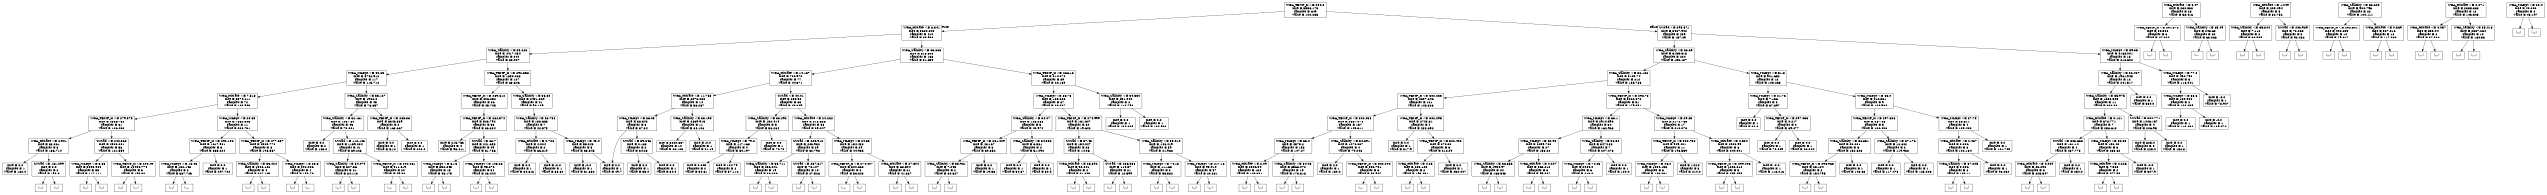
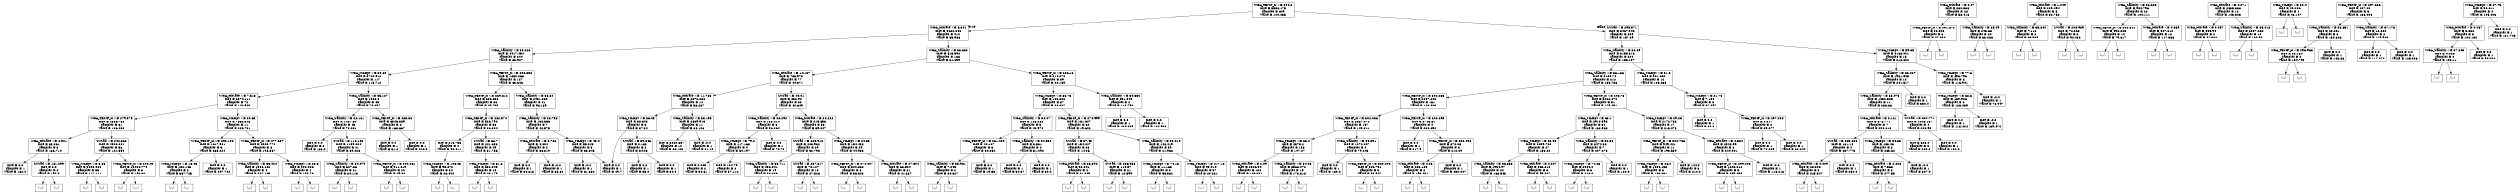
  digraph {
    node [shape=box]
    n1 [label="WOA_TEMP_K <= 294.2\nmse = 5556.175\nsamples = 649\nvalue = 100.235"]
    n2 [label="WOA_Nitrate <= 8.341\nmse = 3680.848\nsamples = 410\nvalue = 65.966"]
    n3 [label="SWrad <= 295.571\nmse = 3467.942\nsamples = 239\nvalue = 157.29"]
    n4 [label="WOA_Salinity <= 35.226\nmse = 4417.454\nsamples = 244\nvalue = 88.927"]
    n5 [label="WOA_Salinity <= 33.863\nmse = 615.592\nsamples = 166\nvalue = 31.659"]
    n6 [label="WOA_Salinity <= 36.69\nmse = 3155.318\nsamples = 224\nvalue = 153.137"]
    n7 [label="WOA_MLDpt <= 59.35\nmse = 4168.001\nsamples = 15\nvalue = 216.602"]
    n8 [label="WOA_MLDpt <= 30.65\nmse = 5742.912\nsamples = 117\nvalue = 115.712"]
    n9 [label="WOA_TEMP_K <= 292.358\nmse = 1850.068\nsamples = 127\nvalue = 63.646"]
    n10 [label="WOA_Nitrate <= 14.137\nmse = 736.973\nsamples = 77\nvalue = 44.371"]
    n11 [label="WOA_TEMP_K <= 286.16\nmse = 314.278\nsamples = 89\nvalue = 22.169"]
    n12 [label="WOA_Nitrate <= 7.518\nmse = 6574.111\nsamples = 72\nvalue = 142.943"]
    n13 [label="WOA_Salinity <= 35.127\nmse = 1962.0\nsamples = 45\nvalue = 76.657"]
    n14 [label="WOA_TEMP_K <= 289.812\nmse = 606.252\nsamples = 86\nvalue = 45.705"]
    n15 [label="WOA_Salinity <= 36.64\nmse = 2431.869\nsamples = 41\nvalue = 98.189"]
    n16 [label="WOA_TEMP_K <= 279.575\nmse = 4536.752\nsamples = 61\nvalue = 126.463"]
    n17 [label="WOA_MLDpt <= 20.65\nmse = 7662.343\nsamples = 11\nvalue = 238.731"]
    n18 [label="WOA_Salinity <= 32.161\nmse = 1457.89\nsamples = 43\nvalue = 73.081"]
    n19 [label="WOA_TEMP_K <= 285.36\nmse = 6346.889\nsamples = 2\nvalue = 163.667"]
    n20 [label="WOA_Nitrate <= 2.901\nmse = 33.061\nsamples = 3\nvalue = 186.714"]
    n21 [label="SWrad <= 242.362\nmse = 4583.801\nsamples = 58\nvalue = 121.559"]
    n22 [label="WOA_TEMP_K <= 292.192\nmse = 1617.981\nsamples = 3\nvalue = 365.224"]
    n23 [label="WOA_TEMP_K <= 277.637\nmse = 2565.772\nsamples = 8\nvalue = 196.567"]
    n24 [label="mse = 0.0\nsamples = 1\nvalue = 182.0"]
    n25 [label="SWrad <= 161.299\nmse = 8.0\nsamples = 2\nvalue = 193.0"]
    n26 [label="WOA_MLDpt <= 5.85\nmse = 3693.908\nsamples = 55\nvalue = 117.111"]
    n27 [label="WOA_TEMP_K <= 292.49\nmse = 13486.774\nsamples = 3\nvalue = 193.62"]
    n28 [label="(...)"]
    n29 [label="(...)"]
    n30 [label="(...)"]
    n31 [label="(...)"]
    n32 [label="(...)"]
    n33 [label="(...)"]
    n34 [label="WOA_MLDpt <= 16.45\nmse = 132.146\nsamples = 2\nvalue = 387.725"]
    n35 [label="mse = 0.0\nsamples = 1\nvalue = 297.722"]
    n36 [label="WOA_Salinity <= 33.424\nmse = 1506.122\nsamples = 4\nvalue = 227.143"]
    n37 [label="WOA_MLDpt <= 28.8\nmse = 908.006\nsamples = 4\nvalue = 153.76"]
    n38 [label="(...)"]
    n39 [label="(...)"]
    n40 [label="(...)"]
    n41 [label="(...)"]
    n42 [label="(...)"]
    n43 [label="(...)"]
    n44 [label="mse = 0.0\nsamples = 2\nvalue = 163.0"]
    n45 [label="SWrad <= 118.103\nmse = 1159.004\nsamples = 41\nvalue = 69.228"]
    n46 [label="mse = 0.0\nsamples = 1\nvalue = 51.0"]
    n47 [label="mse = 0.0\nsamples = 1\nvalue = 220.0"]
    n48 [label="WOA_Salinity <= 34.079\nmse = 827.36\nsamples = 21\nvalue = 84.113"]
    n49 [label="WOA_TEMP_K <= 292.051\nmse = 911.819\nsamples = 20\nvalue = 49.38"]
    n50 [label="(...)"]
    n51 [label="(...)"]
    n52 [label="(...)"]
    n53 [label="(...)"]
    n54 [label="WOA_TEMP_K <= 282.574\nmse = 526.792\nsamples = 53\nvalue = 36.834"]
    n55 [label="WOA_Salinity <= 36.758\nmse = 138.666\nsamples = 7\nvalue = 42.575"]
    n56 [label="mse = 215.753\nsamples = 4\nvalue = 93.411"]
    n57 [label="SWrad <= 68.7\nmse = 241.653\nsamples = 49\nvalue = 31.756"]
    n58 [label="WOA_MLDpt <= 61.5\nmse = 352.845\nsamples = 15\nvalue = 46.175"]
    n59 [label="WOA_MLDpt <= 106.25\nmse = 95.872\nsamples = 34\nvalue = 26.444"]
    n60 [label="(...)"]
    n61 [label="(...)"]
    n62 [label="(...)"]
    n63 [label="(...)"]
    n64 [label="WOA_Nitrate <= 0.47\nmse = 230.538\nsamples = 28\nvalue = 58.416"]
    n65 [label="WOA_TEMP_K <= 291.872\nmse = 38.508\nsamples = 8\nvalue = 47.804"]
    n66 [label="WOA_Salinity <= 35.49\nmse = 243.68\nsamples = 20\nvalue = 63.086"]
    n67 [label="WOA_Nitrate <= 1.049\nmse = 205.494\nsamples = 5\nvalue = 82.752"]
    n68 [label="WOA_Salinity <= 35.844\nmse = 7.112\nsamples = 2\nvalue = 66.535"]
    n69 [label="SWrad <= 208.989\nmse = 72.065\nsamples = 3\nvalue = 92.482"]
    n70 [label="(...)"]
    n71 [label="(...)"]
    n72 [label="(...)"]
    n73 [label="(...)"]
    n74 [label="(...)"]
    n75 [label="(...)"]
    n76 [label="(...)"]
    n77 [label="(...)"]
    n78 [label="WOA_Nitrate <= 0.728\nmse = 4.004\nsamples = 2\nvalue = 66.819"]
    n79 [label="WOA_MLDpt <= 45.4\nmse = 55.043\nsamples = 5\nvalue = 38.845"]
    n80 [label="WOA_Salinity <= 36.603\nmse = 900.796\nsamples = 22\nvalue = 100.111"]
    n81 [label="WOA_TEMP_K <= 292.541\nmse = 498.805\nsamples = 10\nvalue = 79.617"]
    n82 [label="WOA_Nitrate <= 0.369\nmse = 587.812\nsamples = 12\nvalue = 117.368"]
    n83 [label="WOA_Nitrate <= 0.071\nmse = 2835.388\nsamples = 12\nvalue = 143.305"]
    n84 [label="WOA_Nitrate <= 0.057\nmse = 355.94\nsamples = 2\nvalue = 87.322"]
    n85 [label="WOA_Salinity <= 35.418\nmse = 2337.264\nsamples = 10\nvalue = 160.53"]
    n86 [label="(...)"]
    n87 [label="(...)"]
    n88 [label="(...)"]
    n89 [label="(...)"]
    n90 [label="(...)"]
    n91 [label="(...)"]
    n92 [label="(...)"]
    n93 [label="(...)"]
    n94 [label="mse = 0.0\nsamples = 1\nvalue = 64.818"]
    n95 [label="mse = -0.0\nsamples = 1\nvalue = 68.82"]
    n96 [label="mse = -0.0\nsamples = 1\nvalue = 31.882"]
    n97 [label="mse = 0.0\nsamples = 1\nvalue = 49.7"]
    n98 [label="WOA_MLDpt <= 20.4\nmse = 40.206\nsamples = 4\nvalue = 43.197"]
    n99 [label="(...)"]
    n100 [label="(...)"]
    n101 [label="WOA_Nitrate <= 11.763\nmse = 2376.236\nsamples = 14\nvalue = 58.287"]
    n102 [label="SWrad <= 40.01\nmse = 232.92\nsamples = 63\nvalue = 40.649"]
    n103 [label="WOA_MLDpt <= 33.75\nmse = 183.666\nsamples = 87\nvalue = 20.827"]
    n104 [label="WOA_Salinity <= 34.334\nmse = 251.948\nsamples = 2\nvalue = 118.796"]
    n105 [label="WOA_MLDpt <= 86.05\nmse = 38.342\nsamples = 3\nvalue = 37.34"]
    n106 [label="WOA_Salinity <= 33.195\nmse = 2869.913\nsamples = 11\nvalue = 64.106"]
    n107 [label="WOA_Salinity <= 33.292\nmse = 132.414\nsamples = 5\nvalue = 56.264"]
    n108 [label="WOA_Nitrate <= 24.282\nmse = 215.656\nsamples = 58\nvalue = 39.047"]
    n109 [label="SWrad <= 59.346\nmse = 0.188\nsamples = 2\nvalue = 34.25"]
    n110 [label="mse = 3020.637\nsamples = 10\nvalue = 63.103"]
    n111 [label="mse = -0.0\nsamples = 1\nvalue = 81.15"]
    n112 [label="mse = 0.0\nsamples = 1\nvalue = 35.0"]
    n113 [label="mse = 0.0\nsamples = 1\nvalue = 34.0"]
    n114 [label="WOA_MLDpt <= 79.2\nmse = 117.163\nsamples = 4\nvalue = 54.197"]
    n115 [label="mse = 0.0\nsamples = 1\nvalue = 70.73"]
    n116 [label="SWrad <= 225.916\nmse = 203.932\nsamples = 29\nvalue = 32.798"]
    n117 [label="WOA_MLDpt <= 24.35\nmse = 154.438\nsamples = 29\nvalue = 44.985"]
    n118 [label="mse = 0.605\nsamples = 2\nvalue = 50.31"]
    n119 [label="mse = 184.75\nsamples = 2\nvalue = 57.112"]
    n120 [label="WOA_Salinity <= 33.711\nmse = 256.041\nsamples = 19\nvalue = 36.236"]
    n121 [label="SWrad <= 237.817\nmse = 78.107\nsamples = 10\nvalue = 27.526"]
    n122 [label="WOA_TEMP_K <= 274.007\nmse = 300.868\nsamples = 8\nvalue = 56.343"]
    n123 [label="WOA_Nitrate <= 27.304\nmse = 63.594\nsamples = 21\nvalue = 41.687"]
    n124 [label="(...)"]
    n125 [label="(...)"]
    n126 [label="(...)"]
    n127 [label="(...)"]
    n128 [label="(...)"]
    n129 [label="(...)"]
    n130 [label="(...)"]
    n131 [label="(...)"]
    n132 [label="WOA_Salinity <= 34.07\nmse = 128.288\nsamples = 5\nvalue = 40.972"]
    n133 [label="WOA_TEMP_K <= 274.999\nmse = 161.647\nsamples = 82\nvalue = 19.642"]
    n134 [label="mse = 0.0\nsamples = 1\nvalue = 134.669"]
    n135 [label="mse = 0.0\nsamples = 1\nvalue = 102.923"]
    n136 [label="WOA_TEMP_K <= 281.409\nmse = 48.167\nsamples = 3\nvalue = 30.852"]
    n137 [label="WOA_Salinity <= 34.358\nmse = 3.581\nsamples = 2\nvalue = 51.092"]
    n138 [label="SWrad <= 57.43\nmse = 154.047\nsamples = 23\nvalue = 14.06"]
    n139 [label="WOA_Salinity <= 33.919\nmse = 146.419\nsamples = 59\nvalue = 21.968"]
    n140 [label="WOA_Salinity <= 33.981\nmse = 7.245\nsamples = 2\nvalue = 34.627"]
    n141 [label="mse = 0.0\nsamples = 1\nvalue = 19.53"]
    n142 [label="mse = 0.0\nsamples = 1\nvalue = 54.37"]
    n143 [label="mse = 0.0\nsamples = 1\nvalue = 50.0"]
    n144 [label="(...)"]
    n145 [label="(...)"]
    n146 [label="WOA_Nitrate <= 26.892\nmse = 92.641\nsamples = 2\nvalue = 41.825"]
    n147 [label="SWrad <= 236.038\nmse = 114.57\nsamples = 21\nvalue = 12.599"]
    n148 [label="WOA_MLDpt <= 74.15\nmse = 11.163\nsamples = 2\nvalue = 53.582"]
    n149 [label="WOA_MLDpt <= 217.15\nmse = 95.919\nsamples = 57\nvalue = 20.231"]
    n150 [label="(...)"]
    n151 [label="(...)"]
    n152 [label="(...)"]
    n153 [label="(...)"]
    n154 [label="(...)"]
    n155 [label="(...)"]
    n156 [label="(...)"]
    n157 [label="(...)"]
    n158 [label="WOA_Salinity <= 36.186\nmse = 3135.74\nsamples = 212\nvalue = 155.786"]
    n159 [label="WOA_MLDpt <= 51.3\nmse = 901.652\nsamples = 12\nvalue = 103.235"]
    n160 [label="WOA_Salinity <= 36.427\nmse = 1981.945\nsamples = 12\nvalue = 241.517"]
    n161 [label="WOA_MLDpt <= 77.6\nmse = 496.796\nsamples = 3\nvalue = 116.941"]
    n162 [label="WOA_TEMP_K <= 302.233\nmse = 2807.246\nsamples = 161\nvalue = 146.823"]
    n163 [label="WOA_TEMP_K <= 298.73\nmse = 3222.872\nsamples = 51\nvalue = 179.851"]
    n164 [label="WOA_MLDpt <= 21.75\nmse = 7.136\nsamples = 3\nvalue = 67.897"]
-   n165 [label="WOA_MLDpt <= 65.0\nmse = 412.331\nsamples = 9\nvalue = 120.904"]
    n166 [label="WOA_TEMP_K <= 302.038\nmse = 2667.074\nsamples = 157\nvalue = 145.311"]
    n167 [label="WOA_TEMP_K <= 302.295\nmse = 2743.81\nsamples = 4\nvalue = 238.692"]
    n168 [label="WOA_MLDpt <= 63.1\nmse = 2910.593\nsamples = 34\nvalue = 162.968"]
    n169 [label="WOA_MLDpt <= 29.25\nmse = 2172.763\nsamples = 17\nvalue = 213.073"]
    n170 [label="WOA_MLDpt <= 63.0\nmse = 2575.2\nsamples = 153\nvalue = 147.27"]
    n171 [label="WOA_Salinity <= 34.391\nmse = 1270.837\nsamples = 4\nvalue = 79.248"]
    n172 [label="mse = 0.0\nsamples = 1\nvalue = 317.9"]
    n173 [label="WOA_TEMP_K <= 302.492\nmse = 870.03\nsamples = 3\nvalue = 212.29"]
    n174 [label="WOA_Nitrate <= 2.09\nmse = 2306.94\nsamples = 134\nvalue = 143.331"]
    n175 [label="WOA_Salinity <= 34.46\nmse = 3568.072\nsamples = 19\nvalue = 173.318"]
    n176 [label="mse = 0.0\nsamples = 1\nvalue = 130.0"]
    n177 [label="WOA_TEMP_K <= 302.092\nmse = 336.751\nsamples = 3\nvalue = 58.947"]
    n178 [label="(...)"]
    n179 [label="(...)"]
    n180 [label="(...)"]
    n181 [label="(...)"]
    n182 [label="(...)"]
    n183 [label="(...)"]
    n184 [label="WOA_Nitrate <= 0.23\nmse = 238.125\nsamples = 2\nvalue = 193.431"]
    n185 [label="mse = 0.0\nsamples = 1\nvalue = 250.007"]
    n186 [label="(...)"]
    n187 [label="(...)"]
    n188 [label="WOA_MLDpt <= 52.95\nmse = 2259.703\nsamples = 27\nvalue = 153.22"]
    n189 [label="WOA_Salinity <= 36.56\nmse = 3474.38\nsamples = 7\nvalue = 207.273"]
    n190 [label="WOA_TEMP_K <= 300.736\nmse = 949.421\nsamples = 11\nvalue = 193.539"]
    n191 [label="WOA_Nitrate <= 0.584\nmse = 2548.99\nsamples = 6\nvalue = 244.001"]
    n192 [label="WOA_Salinity <= 36.653\nmse = 1954.97\nsamples = 24\nvalue = 163.543"]
    n193 [label="WOA_Nitrate <= 0.207\nmse = 363.212\nsamples = 3\nvalue = 99.027"]
    n194 [label="WOA_MLDpt <= 74.25\nmse = 2984.0\nsamples = 6\nvalue = 216.0"]
    n195 [label="mse = 0.0\nsamples = 1\nvalue = 120.0"]
    n196 [label="(...)"]
    n197 [label="(...)"]
    n198 [label="(...)"]
    n199 [label="(...)"]
    n200 [label="(...)"]
    n201 [label="(...)"]
    n202 [label="WOA_MLDpt <= 26.0\nmse = 1034.153\nsamples = 8\nvalue = 186.231"]
    n203 [label="mse = 144.0\nsamples = 3\nvalue = 214.0"]
    n204 [label="WOA_TEMP_K <= 299.495\nmse = 1206.612\nsamples = 5\nvalue = 255.455"]
    n205 [label="mse = -0.0\nsamples = 1\nvalue = 118.016"]
    n206 [label="(...)"]
    n207 [label="(...)"]
    n208 [label="(...)"]
    n209 [label="(...)"]
    n210 [label="mse = 0.0\nsamples = 1\nvalue = 62.0"]
    n211 [label="WOA_TEMP_K <= 297.033\nmse = 0.217\nsamples = 2\nvalue = 69.077"]
    n212 [label="WOA_TEMP_K <= 297.636\nmse = 287.46\nsamples = 5\nvalue = 136.406"]
    n213 [label="WOA_MLDpt <= 87.75\nmse = 56.611\nsamples = 4\nvalue = 105.403"]
    n214 [label="mse = 0.0\nsamples = 1\nvalue = 70.009"]
    n215 [label="mse = 0.0\nsamples = 1\nvalue = 68.844"]
    n216 [label="WOA_Salinity <= 36.851\nmse = 23.231\nsamples = 3\nvalue = 152.823"]
    n217 [label="WOA_Salinity <= 37.176\nmse = 12.602\nsamples = 2\nvalue = 119.988"]
    n218 [label="WOA_Nitrate <= 0.487\nmse = 3.836\nsamples = 3\nvalue = 102.134"]
    n219 [label="mse = 0.0\nsamples = 1\nvalue = 121.745"]
    n220 [label="WOA_TEMP_K <= 296.963\nmse = 23.184\nsamples = 2\nvalue = 154.795"]
    n221 [label="mse = 0.0\nsamples = 1\nvalue = 148.88"]
    n222 [label="mse = 0.0\nsamples = 1\nvalue = 117.478"]
    n223 [label="mse = 0.0\nsamples = 1\nvalue = 125.008"]
    n224 [label="(...)"]
    n225 [label="(...)"]
    n226 [label="WOA_Salinity <= 37.205\nmse = 0.036\nsamples = 2\nvalue = 103.11"]
    n227 [label="mse = 0.0\nsamples = 1\nvalue = 98.232"]
    n228 [label="(...)"]
    n229 [label="(...)"]
    n230 [label="WOA_Salinity <= 35.975\nmse = 1652.505\nsamples = 11\nvalue = 236.86"]
    n231 [label="mse = 0.0\nsamples = 1\nvalue = 330.0"]
    n232 [label="WOA_MLDpt <= 68.6\nmse = 169.906\nsamples = 2\nvalue = 126.439"]
    n233 [label="mse = -0.0\nsamples = 1\nvalue = 78.947"]
    n234 [label="WOA_Nitrate <= 0.121\nmse = 678.771\nsamples = 7\nvalue = 258.613"]
    n235 [label="SWrad <= 302.771\nmse = 1446.157\nsamples = 4\nvalue = 206.95"]
    n236 [label="SWrad <= 303.638\nmse = 161.14\nsamples = 4\nvalue = 237.773"]
    n237 [label="WOA_MLDpt <= 54.85\nmse = 153.43\nsamples = 3\nvalue = 283.62"]
    n238 [label="mse = 625.0\nsamples = 3\nvalue = 225.0"]
    n239 [label="mse = 0.0\nsamples = 1\nvalue = 152.8"]
    n240 [label="WOA_Nitrate <= 0.009\nmse = 23.296\nsamples = 3\nvalue = 225.547"]
    n241 [label="mse = 0.0\nsamples = 1\nvalue = 250.0"]
    n242 [label="WOA_Nitrate <= 2.226\nmse = 7.563\nsamples = 2\nvalue = 277.55"]
    n243 [label="mse = -0.0\nsamples = 1\nvalue = 307.9"]
    n244 [label="(...)"]
    n245 [label="(...)"]
    n246 [label="(...)"]
    n247 [label="(...)"]
    n248 [label="mse = 0.0\nsamples = 1\nvalue = 113.404"]
    n249 [label="mse = -0.0\nsamples = 1\nvalue = 139.474"]
    n1 -> n2 [headlabel=True labelangle=45 labeldistance=2.5]
    n1 -> n3 [headlabel=False labelangle=-45 labeldistance=2.5]
    n2 -> n4
    n2 -> n5
    n3 -> n6
    n3 -> n7
    n4 -> n8
    n4 -> n9
    n5 -> n10
    n5 -> n11
    n6 -> n158
    n6 -> n159
    n7 -> n160
    n7 -> n161
    n8 -> n12
    n8 -> n13
    n9 -> n14
    n9 -> n15
    n10 -> n101
    n10 -> n102
    n11 -> n103
    n11 -> n104
    n12 -> n16
    n12 -> n17
    n13 -> n18
    n13 -> n19
    n14 -> n54
    n15 -> n55
    n16 -> n20
    n16 -> n21
    n17 -> n22
    n17 -> n23
    n18 -> n44
    n18 -> n45
    n19 -> n46
    n19 -> n47
    n20 -> n24
    n20 -> n25
    n21 -> n26
    n21 -> n27
    n22 -> n34
    n22 -> n35
    n23 -> n36
    n23 -> n37
    n25 -> n28
    n25 -> n29
    n26 -> n30
    n26 -> n31
    n27 -> n32
    n27 -> n33
    n34 -> n38
    n34 -> n39
    n36 -> n40
    n36 -> n41
    n37 -> n42
    n37 -> n43
    n45 -> n48
    n45 -> n49
    n48 -> n50
    n48 -> n51
    n49 -> n52
    n49 -> n53
    n54 -> n56
    n54 -> n57
    n55 -> n78
    n55 -> n79
    n57 -> n58
-   n57 -> n59
+   n56 -> n59
    n58 -> n60
    n58 -> n61
    n59 -> n62
    n59 -> n63
    n64 -> n65
    n64 -> n66
    n65 -> n70
    n65 -> n71
    n66 -> n72
    n66 -> n73
    n67 -> n68
    n67 -> n69
    n68 -> n74
    n68 -> n75
    n69 -> n76
    n69 -> n77
    n78 -> n94
    n78 -> n95
    n79 -> n96
    n79 -> n97
    n80 -> n81
    n80 -> n82
    n81 -> n86
    n81 -> n87
    n82 -> n88
    n82 -> n89
    n83 -> n84
    n83 -> n85
    n84 -> n90
    n84 -> n91
    n85 -> n92
    n85 -> n93
    n98 -> n99
    n98 -> n100
    n101 -> n105
    n101 -> n106
    n102 -> n107
    n102 -> n108
    n103 -> n132
    n103 -> n133
    n104 -> n134
    n104 -> n135
    n105 -> n97
    n105 -> n109
    n106 -> n110
    n106 -> n111
    n107 -> n114
    n107 -> n115
    n108 -> n116
    n108 -> n117
    n109 -> n112
    n109 -> n113
    n114 -> n118
    n114 -> n119
    n116 -> n120
    n116 -> n121
    n117 -> n122
    n117 -> n123
    n120 -> n124
    n120 -> n125
    n121 -> n126
    n121 -> n127
    n122 -> n128
    n122 -> n129
    n123 -> n130
    n123 -> n131
    n132 -> n136
    n132 -> n137
    n133 -> n138
    n133 -> n139
    n136 -> n140
    n136 -> n141
    n137 -> n142
    n137 -> n143
    n138 -> n146
    n138 -> n147
    n139 -> n148
    n139 -> n149
    n140 -> n144
    n140 -> n145
    n146 -> n150
    n146 -> n151
    n147 -> n152
    n147 -> n153
    n148 -> n154
    n148 -> n155
    n149 -> n156
    n149 -> n157
    n158 -> n162
    n158 -> n163
    n159 -> n164
-   n159 -> n165
    n160 -> n230
    n160 -> n231
    n161 -> n232
    n161 -> n233
    n162 -> n166
    n162 -> n167
    n163 -> n168
    n163 -> n169
    n164 -> n210
    n164 -> n211
-   n165 -> n212
-   n165 -> n213
    n166 -> n170
    n166 -> n171
    n167 -> n172
    n167 -> n173
    n168 -> n188
    n168 -> n189
    n169 -> n190
    n169 -> n191
    n170 -> n174
    n170 -> n175
    n171 -> n176
    n171 -> n177
    n173 -> n184
    n173 -> n185
    n174 -> n178
    n174 -> n179
    n175 -> n180
    n175 -> n181
    n177 -> n182
    n177 -> n183
    n184 -> n186
    n184 -> n187
    n188 -> n192
    n188 -> n193
    n189 -> n194
    n189 -> n195
    n190 -> n202
    n190 -> n203
    n191 -> n204
    n191 -> n205
    n192 -> n196
    n192 -> n197
    n193 -> n198
    n193 -> n199
    n194 -> n200
    n194 -> n201
    n202 -> n206
    n202 -> n207
    n204 -> n208
    n204 -> n209
    n211 -> n214
    n211 -> n215
    n212 -> n216
    n212 -> n217
    n213 -> n218
    n213 -> n219
    n216 -> n220
    n216 -> n221
    n217 -> n222
    n217 -> n223
    n218 -> n226
    n218 -> n227
    n220 -> n224
    n220 -> n225
    n226 -> n228
    n226 -> n229
    n230 -> n234
    n230 -> n235
    n232 -> n248
    n232 -> n249
    n234 -> n236
    n234 -> n237
    n235 -> n238
    n235 -> n239
    n236 -> n240
    n236 -> n241
    n237 -> n242
    n237 -> n243
    n240 -> n244
    n240 -> n245
    n242 -> n246
    n242 -> n247
  }
